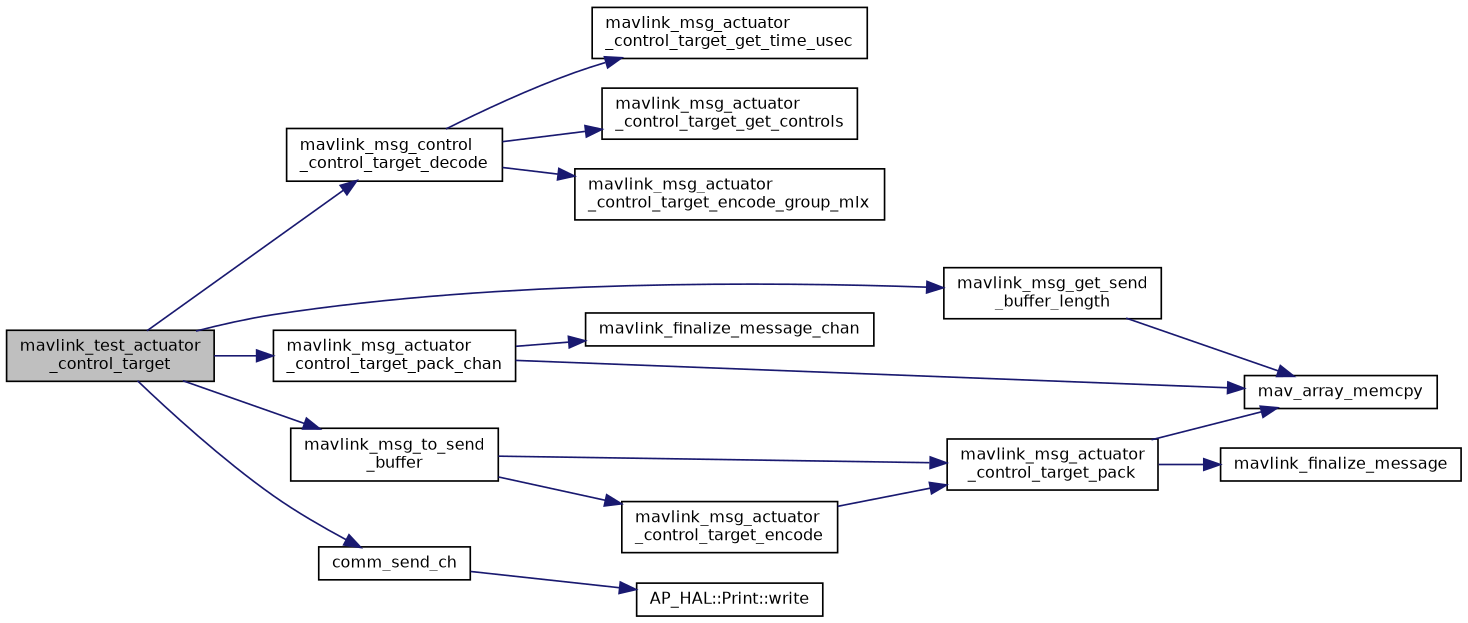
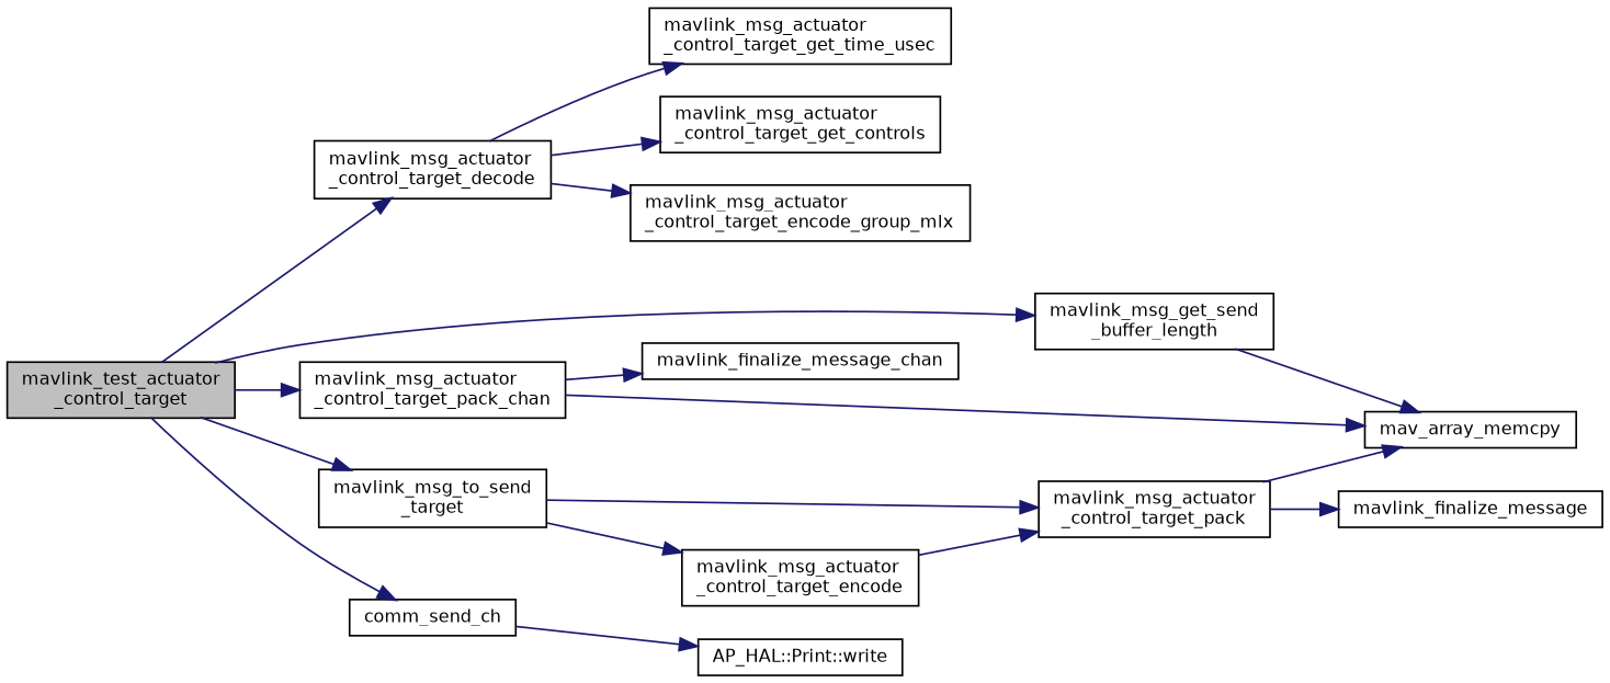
  digraph {
    rankdir=LR
    node [color=black fillcolor=white fontname=Helvetica fontsize=10 shape=record style=filled]
    edge [color=midnightblue fontname=Helvetica fontsize=10 labelfontname=Helvetica labelfontsize=10 style=solid]
    n1 [fillcolor=grey75 fontcolor=black height=0.2 label="mavlink_test_actuator\l_control_target" width=0.4]
-   n2 [height=0.2 label="mavlink_msg_control\l_control_target_decode" width=0.4]
+   n2 [height=0.2 label="mavlink_msg_actuator\l_control_target_decode" width=0.4]
    n3 [height=0.2 label="mavlink_msg_actuator\l_control_target_pack_chan" width=0.4]
-   n4 [height=0.2 label="mavlink_msg_to_send\l_buffer" width=0.4]
+   n4 [height=0.2 label="mavlink_msg_to_send\l_target" width=0.4]
    n5 [height=0.2 label="mavlink_msg_get_send\l_buffer_length" width=0.4]
    n6 [height=0.2 label=comm_send_ch width=0.4]
    n7 [height=0.2 label=mav_array_memcpy width=0.4]
    n8 [height=0.2 label="mavlink_msg_actuator\l_control_target_encode" width=0.4]
    n9 [height=0.2 label="mavlink_msg_actuator\l_control_target_pack" width=0.4]
    n10 [height=0.2 label=mavlink_finalize_message width=0.4]
    n11 [height=0.2 label="mavlink_msg_actuator\l_control_target_get_time_usec" width=0.4]
    n12 [height=0.2 label="mavlink_msg_actuator\l_control_target_get_controls" width=0.4]
    n13 [height=0.2 label="mavlink_msg_actuator\l_control_target_encode_group_mlx" width=0.4]
    n14 [height=0.2 label=mavlink_finalize_message_chan width=0.4]
    n15 [height=0.2 label="AP_HAL::Print::write" width=0.4]
    n1 -> n2
    n1 -> n3
    n1 -> n4
    n1 -> n5
    n1 -> n6
    n2 -> n11
    n2 -> n12
    n2 -> n13
    n3 -> n7
    n3 -> n14
    n4 -> n8
    n4 -> n9
    n5 -> n7
    n6 -> n15
    n8 -> n9
    n9 -> n7
    n9 -> n10
  }
